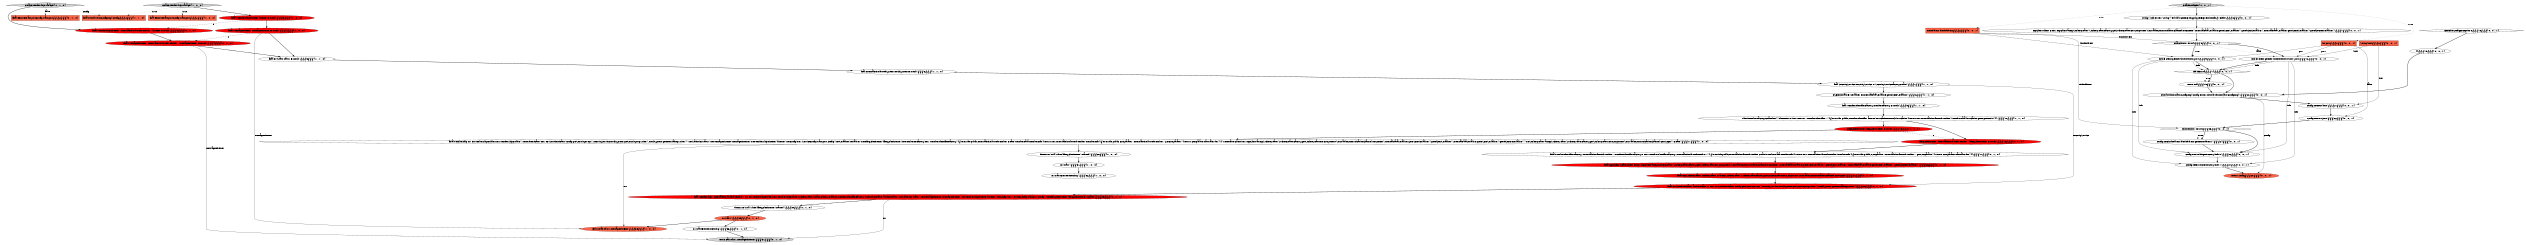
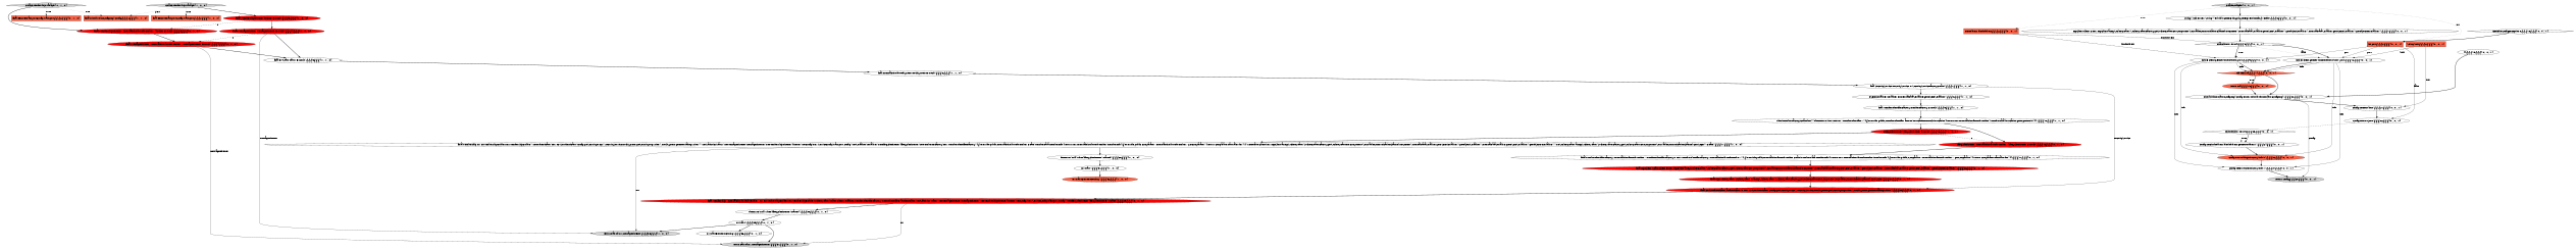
  digraph {
    node [fillcolor=white shape=ellipse style=filled]
    edge [style=bold]
    n1 [label="final Membership m1 = MembershipBuilder.newMembershipBuilder().setAuthenticator(new GMSAuthenticator(config.getSecurityProps(),securityService,mockSystem.getSecurityLogWriter(),mockSystem.getInternalLogWriter())).setStatistics(stats1).setMessageListener(messageListener).setMembershipListener(listener).setConfig(new ServiceConfig(transport,config)).setSerializer(serializer).setLifecycleListener(lifeCycleListener).setMemberIDFactory(new MemberIdentifierFactory(){@Override public InternalDistributedMember create(MemberData memberInfo){return new InternalDistributedMember(memberInfo)}@Override public Comparator<InternalDistributedMember> getComparator(){return Comparator.naturalOrder()}}).setLocatorClient(new TcpClient(asTcpSocketCreator(SocketCreatorFactory.getSocketCreatorForComponent(SecurableCommunicationChannel.LOCATOR)),InternalDataSerializer.getDSFIDSerializer().getObjectSerializer(),InternalDataSerializer.getDSFIDSerializer().getObjectDeserializer())).setSocketCreator(asTcpSocketCreator(SocketCreatorFactory.getSocketCreatorForComponent(SecurableCommunicationChannel.CLUSTER))).create()@@@17@@@['1', '0', '0']"]
    n2 [label="doAnswer(null).when(lifeCycleListener).started()@@@26@@@['1', '0', '0']"]
-   n3 [fillcolor=tomato label="return Pair.of(m1,messageListener)@@@33@@@['1', '0', '0']"]
+   n3 [fillcolor=lightgray label="return Pair.of(m1,messageListener)@@@33@@@['1', '0', '0']"]
    n4 [label="m1.start()@@@31@@@['1', '0', '0']"]
    n5 [label="final MemberIdentifierFactory memberFactory = mock()@@@9@@@['1', '1', '0']"]
    n6 [label="when(memberFactory.create(isA())).thenAnswer(new Answer<MemberIdentifier>(){@Override public MemberIdentifier answer(InvocationOnMock invocation){return new InternalDistributedMember((MemberData)invocation.getArgument(0))}})@@@10@@@['1', '1', '0']"]
    n7 [fillcolor=red label="LifecycleListener<InternalDistributedMember> lifeCycleListener = mock()@@@16@@@['0', '1', '0']"]
    n8 [fillcolor=red label="LifecycleListener lifeCycleListener = mock()@@@16@@@['1', '0', '0']"]
-   n9 [label="m1.startEventProcessing()@@@32@@@['1', '0', '0']"]
+   n9 [fillcolor=tomato label="m1.startEventProcessing()@@@32@@@['1', '0', '0']"]
    n10 [label="final DMStats stats1 = mock()@@@5@@@['1', '1', '0']"]
    n11 [label="final InternalDistributedSystem mockSystem = mock()@@@6@@@['1', '1', '0']"]
    n12 [label="final SecurityService securityService = SecurityServiceFactory.create()@@@7@@@['1', '1', '0']"]
    n13 [fillcolor=red label="final MessageListener<InternalDistributedMember> messageListener = mock()@@@4@@@['0', '1', '0']"]
    n14 [fillcolor=lightgray label="return Pair.of(m1,messageListener)@@@37@@@['0', '1', '0']"]
    n15 [label="m1.startEventProcessing()@@@36@@@['0', '1', '0']"]
    n16 [fillcolor=red label="final TcpClient locatorClient = new TcpClient(asTcpSocketCreator(SocketCreatorFactory.getSocketCreatorForComponent(SecurableCommunicationChannel.LOCATOR)),InternalDataSerializer.getDSFIDSerializer().getObjectSerializer(),InternalDataSerializer.getDSFIDSerializer().getObjectDeserializer())@@@26@@@['0', '1', '0']"]
    n17 [fillcolor=red label="final TcpSocketCreator socketCreator = asTcpSocketCreator(SocketCreatorFactory.getSocketCreatorForComponent(SecurableCommunicationChannel.CLUSTER))@@@27@@@['0', '1', '0']"]
    n18 [fillcolor=red label="final GMSAuthenticator authenticator = new GMSAuthenticator(config.getSecurityProps(),securityService,mockSystem.getSecurityLogWriter(),mockSystem.getInternalLogWriter())@@@28@@@['0', '1', '0']"]
    n19 [fillcolor=tomato label="String host@@@2@@@['0', '0', '1']" shape=box]
    n20 [label="info = client.getInfo(toInetAddress(host),port)@@@12@@@['0', '0', '1']"]
    n21 [label="config.setHost(host)@@@21@@@['0', '0', '1']"]
-   n22 [label="config.setWorkingDirectory(info(0()@@@26@@@['0', '0', '1']"]
+   n22 [fillcolor=tomato label="config.setWorkingDirectory(info(0()@@@26@@@['0', '0', '1']"]
    n23 [label="config.setProductDirectory(info(1()@@@27@@@['0', '0', '1']"]
-   n24 [label="info == null@@@14@@@['0', '0', '1']" shape=diamond]
+   n24 [fillcolor=tomato label="info == null@@@14@@@['0', '0', '1']" shape=diamond]
    n25 [label="config.setPort(port)@@@22@@@['0', '0', '1']"]
    n26 [label="GemFireConfigException e@@@18@@@['0', '0', '1']" shape=diamond]
    n27 [label="{}@@@18@@@['0', '0', '1']"]
    n28 [label="DistributionLocatorConfigImpl config = new DistributionLocatorConfigImpl()@@@20@@@['0', '0', '1']"]
    n29 [fillcolor=red label="final Membership<InternalDistributedMember> m1 = MembershipBuilder.newMembershipBuilder(socketCreator,locatorClient,serializer,memberIdentifierFactory).setAuthenticator(authenticator).setStatistics(stats1).setMessageListener(messageListener).setMembershipListener(listener).setConfig(new ServiceConfig(transport,config)).setLifecycleListener(lifeCycleListener).create()@@@29@@@['0', '1', '0']"]
    n30 [label="doAnswer(null).when(lifeCycleListener).started()@@@30@@@['0', '1', '0']"]
-   n31 [fillcolor=tomato label="m1.start()@@@35@@@['0', '1', '0']"]
+   n31 [label="m1.start()@@@35@@@['0', '1', '0']"]
    n32 [fillcolor=red label="final MembershipListener listener = mock()@@@3@@@['1', '0', '0']"]
    n33 [fillcolor=red label="final MessageListener messageListener = mock()@@@4@@@['1', '0', '0']"]
    n34 [fillcolor=red label="final MembershipListener<InternalDistributedMember> listener = mock()@@@3@@@['0', '1', '0']"]
    n35 [label="final MemberIdentifierFactory<InternalDistributedMember> memberIdentifierFactory = new MemberIdentifierFactory<InternalDistributedMember>(){@Override public InternalDistributedMember create(MemberData memberInfo){return new InternalDistributedMember(memberInfo)}@Override public Comparator<InternalDistributedMember> getComparator(){return Comparator.naturalOrder()}}@@@17@@@['0', '1', '0']"]
    n36 [label="bindAddress != null@@@23@@@['0', '0', '1']" shape=diamond]
    n37 [label="config.setBindAddress(bindAddress.getHostAddress())@@@24@@@['0', '0', '1']"]
    n38 [fillcolor=tomato label="final DistributionConfigImpl config@@@2@@@['1', '1', '0']" shape=box]
    n39 [fillcolor=tomato label="final RemoteTransportConfig transport@@@2@@@['1', '0', '0']" shape=box]
    n40 [fillcolor=lightgray label="createMembershipManager['1', '0', '0']" shape=diamond]
-   n41 [fillcolor=tomato label="return config@@@28@@@['0', '0', '1']"]
+   n41 [fillcolor=lightgray label="return config@@@28@@@['0', '0', '1']"]
    n42 [fillcolor=tomato label="int port@@@2@@@['0', '0', '1']" shape=box]
    n43 [label="info = client.getInfo(bindAddress,port)@@@9@@@['0', '0', '1']"]
-   n44 [label="return null@@@15@@@['0', '0', '1']"]
+   n44 [fillcolor=tomato label="return null@@@15@@@['0', '0', '1']"]
    n45 [label="DSFIDSerializer serializer = InternalDataSerializer.getDSFIDSerializer()@@@8@@@['1', '1', '0']"]
    n46 [fillcolor=tomato label="final RemoteTransportConfig transport@@@2@@@['0', '1', '0']" shape=box]
    n47 [fillcolor=tomato label="InetAddress bindAddress@@@2@@@['0', '0', '1']" shape=box]
    n48 [label="bindAddress != null@@@8@@@['0', '0', '1']" shape=diamond]
    n49 [fillcolor=lightgray label="createMembershipManager['0', '1', '0']" shape=diamond]
    n50 [label="TcpClient client = new TcpClient(asTcpSocketCreator(SocketCreatorFactory.getSocketCreatorForComponent(SecurableCommunicationChannel.LOCATOR)),InternalDataSerializer.getDSFIDSerializer().getObjectSerializer(),InternalDataSerializer.getDSFIDSerializer().getObjectDeserializer())@@@7@@@['0', '0', '1']"]
    n51 [fillcolor=lightgray label="createConfigFor['0', '0', '1']" shape=diamond]
    n52 [label="String(( info = new String((((edu.fdu.CPPDG.tinypdg.pe.ExpressionInfo@130597@@@3@@@['0', '0', '1']"]
    n1 -> n2
    n1 -> n3 [label=m1 style=solid]
    n2 -> n4
    n4 -> n9
    n5 -> n6
    n6 -> n7
    n6 -> n8
    n7 -> n35
    n8 -> n1
    n8 -> n7 [label=0 style=dashed]
    n10 -> n11
    n11 -> n12
    n12 -> n18 [label=securityService style=solid]
    n12 -> n45
    n13 -> n10
    n13 -> n14 [label=messageListener style=solid]
-   n15 -> n14
+   n31 -> n14
    n16 -> n17
    n17 -> n18
    n18 -> n29
    n19 -> n20 [label=host style=solid]
    n19 -> n21 [label=host style=solid]
    n20 -> n22 [label=info style=solid]
    n20 -> n23 [label=info style=solid]
    n20 -> n24 [label=info style=solid]
    n20 -> n24
    n21 -> n25
    n22 -> n23
    n23 -> n41
    n24 -> n28
    n24 -> n44 [label=true style=dotted]
    n24 -> n44
-   n25 -> n36
-   n26 -> n27
+   n25 -> n36 [style=dashed]
+   n26 -> n42
    n27 -> n28
    n28 -> n21
    n28 -> n41 [label=config style=solid]
    n29 -> n14 [label=m1 style=solid]
    n29 -> n30
    n30 -> n31
    n31 -> n3
    n31 -> n15
    n32 -> n33
    n32 -> n34 [label=0 style=dashed]
    n33 -> n3 [label=messageListener style=solid]
    n33 -> n10
    n33 -> n13 [label=0 style=dashed]
    n34 -> n13
    n35 -> n16
-   n36 -> n22
    n36 -> n37
    n36 -> n37 [label=true style=dotted]
    n37 -> n22
    n40 -> n32
-   n40 -> n38 [label=true style=dotted]
+   n40 -> n38 [label=port style=dotted]
    n40 -> n39 [label=true style=dotted]
    n42 -> n20 [label=port style=solid]
    n42 -> n25 [label=false style=solid]
    n42 -> n43 [label=port style=solid]
    n43 -> n22 [label=info style=solid]
    n43 -> n23 [label=info style=solid]
    n43 -> n24
    n43 -> n24 [label=info style=solid]
    n44 -> n28
    n45 -> n5
-   n47 -> n36 [label=bindAddress style=solid]
    n47 -> n43 [label=bindAddress style=solid]
    n47 -> n48 [label=bindAddress style=solid]
    n48 -> n20 [label=false style=dotted]
    n48 -> n20
    n48 -> n43 [label=true style=dotted]
    n48 -> n43
    n49 -> n34
-   n49 -> n38 [label=config style=dotted]
-   n49 -> n46 [label=false style=dotted]
+   n49 -> n38 [label=true style=dotted]
+   n49 -> n46 [label=true style=dotted]
    n50 -> n48
-   n51 -> n42 [label=true style=dotted]
+   n51 -> n42 [label=m1 style=dotted]
    n51 -> n47 [label=true style=dotted]
    n51 -> n52
    n52 -> n50
  }
